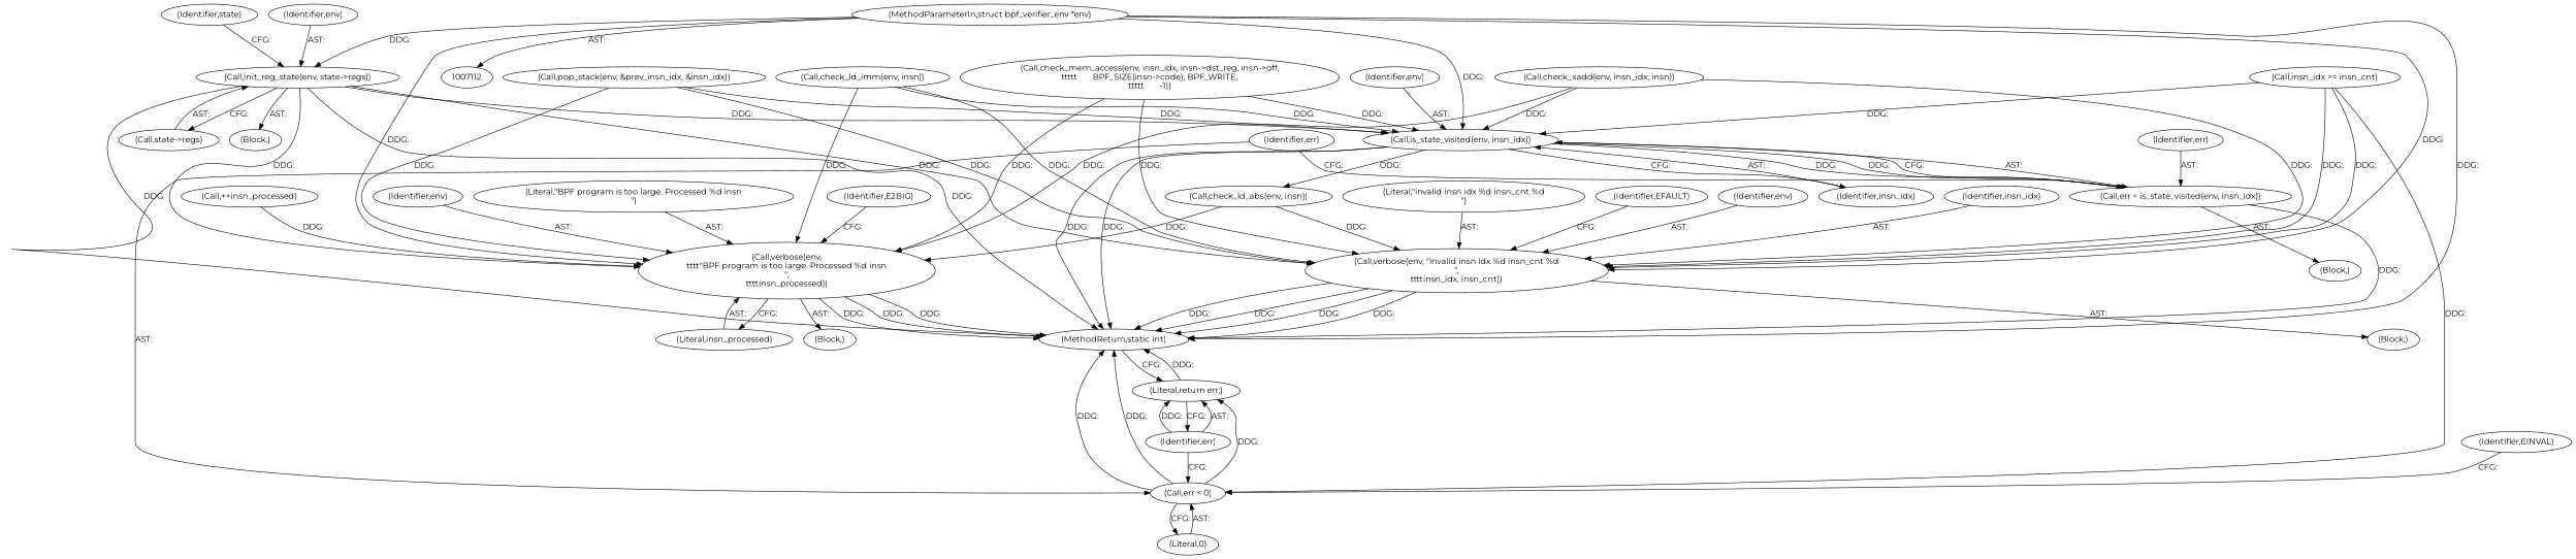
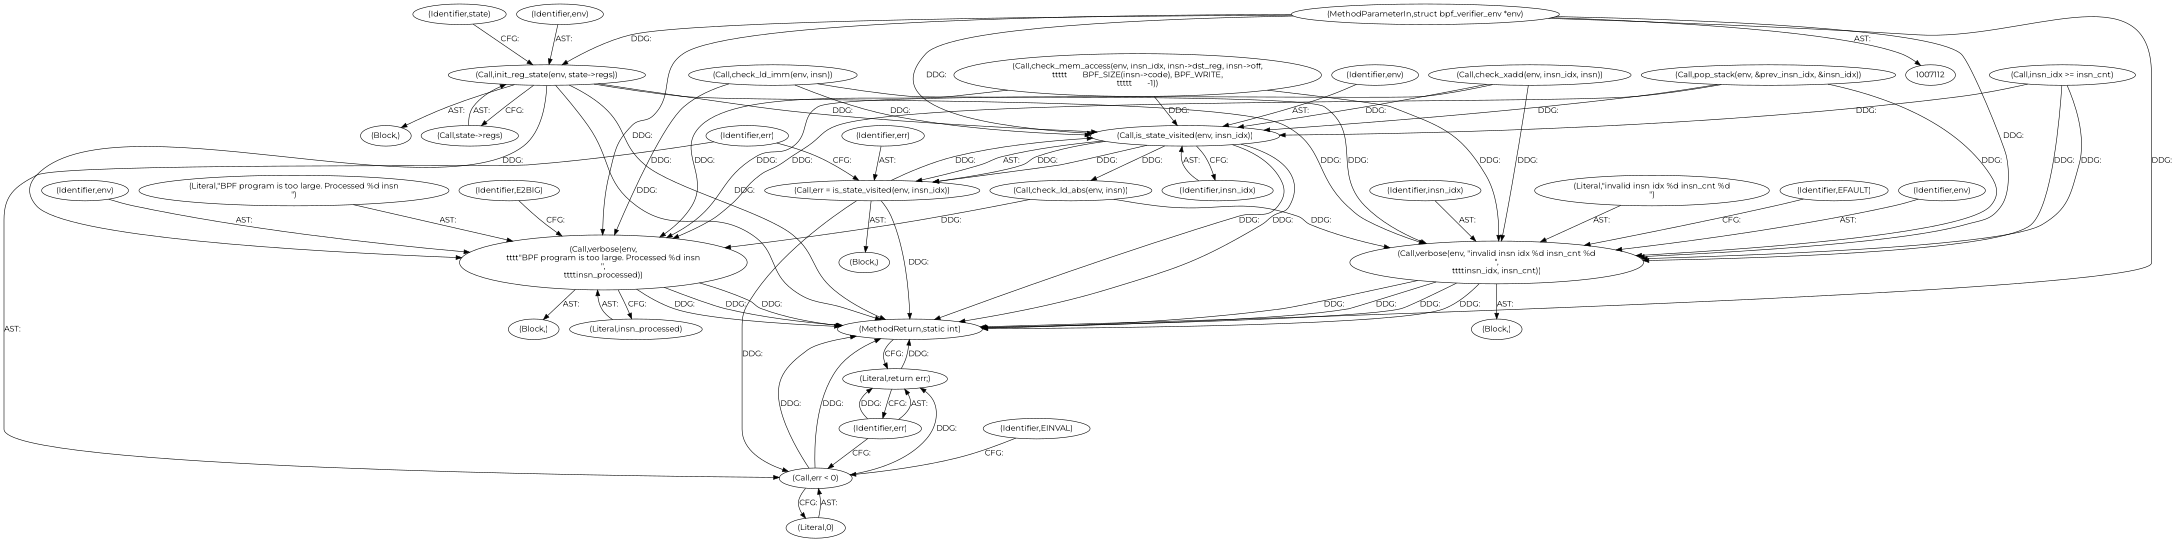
  digraph {
    fontname=Montserrat
    node [fontname=Montserrat]
    edge [fontname=Montserrat]
    n1 [label="(MethodParameterIn,struct bpf_verifier_env *env)"]
    n2 [label="(Call,init_reg_state(env, state->regs))"]
    n3 [label="(Call,verbose(env, \"invalid insn idx %d insn_cnt %d\n\",\n\t\t\t\tinsn_idx, insn_cnt))"]
    n4 [label="(Call,verbose(env,\n\t\t\t\t\"BPF program is too large. Processed %d insn\n\",\n\t\t\t\tinsn_processed))"]
    n5 [label="(Call,is_state_visited(env, insn_idx))"]
    n6 [label="(MethodReturn,static int)"]
    n7 [label=1007112]
    n8 [label="(Call,state->regs)"]
    n9 [label="(Block,)"]
    n10 [label="(Block,)"]
    n11 [label="(Literal,insn_processed)"]
    n12 [label="(Block,)"]
    n13 [label="(Call,err = is_state_visited(env, insn_idx))"]
    n14 [label="(Identifier,insn_idx)"]
    n15 [label="(Call,check_ld_abs(env, insn))"]
    n16 [label="(Literal,return err;)"]
    n17 [label="(Call,err < 0)"]
    n18 [label="(Block,)"]
    n19 [label="(Literal,0)"]
    n20 [label="(Identifier,err)"]
    n21 [label="(Literal,\"invalid insn idx %d insn_cnt %d\n\")"]
    n22 [label="(Identifier,env)"]
    n23 [label="(Identifier,EFAULT)"]
    n24 [label="(Identifier,env)"]
    n25 [label="(Call,check_mem_access(env, insn_idx, insn->dst_reg, insn->off,\n\t\t\t\t\t       BPF_SIZE(insn->code), BPF_WRITE,\n\t\t\t\t\t       -1))"]
    n26 [label="(Identifier,state)"]
    n27 [label="(Identifier,env)"]
    n28 [label="(Identifier,env)"]
    n29 [label="(Call,check_ld_imm(env, insn))"]
    n30 [label="(Call,insn_idx >= insn_cnt)"]
    n31 [label="(Identifier,err)"]
    n32 [label="(Identifier,insn_idx)"]
    n33 [label="(Literal,\"BPF program is too large. Processed %d insn\n\")"]
    n34 [label="(Identifier,EINVAL)"]
    n35 [label="(Call,check_xadd(env, insn_idx, insn))"]
    n36 [label="(Identifier,E2BIG)"]
-   n37 [label="(Call,++insn_processed)"]
    n38 [label="(Call,pop_stack(env, &prev_insn_idx, &insn_idx))"]
    n39 [label="(Identifier,err)"]
    n1 -> n2 [label="DDG: "]
    n1 -> n3 [label="DDG: "]
    n1 -> n4 [label="DDG: "]
    n1 -> n5 [label="DDG: "]
    n1 -> n6 [label="DDG: "]
    n1 -> n7 [label="AST: "]
    n2 -> n3 [label="DDG: "]
    n2 -> n4 [label="DDG: "]
    n2 -> n5 [label="DDG: "]
    n2 -> n6 [label="DDG: "]
    n2 -> n6 [label="DDG: "]
    n2 -> n8 [label="CFG: "]
    n2 -> n9 [label="AST: "]
    n3 -> n6 [label="DDG: "]
    n3 -> n6 [label="DDG: "]
    n3 -> n6 [label="DDG: "]
    n3 -> n6 [label="DDG: "]
    n3 -> n10 [label="AST: "]
    n4 -> n6 [label="DDG: "]
    n4 -> n6 [label="DDG: "]
    n4 -> n6 [label="DDG: "]
    n4 -> n11 [label="CFG: "]
    n4 -> n12 [label="AST: "]
    n5 -> n6 [label="DDG: "]
    n5 -> n6 [label="DDG: "]
    n5 -> n13 [label="AST: "]
    n5 -> n13 [label="DDG: "]
    n5 -> n13 [label="DDG: "]
    n5 -> n14 [label="CFG: "]
    n5 -> n15 [label="DDG: "]
    n6 -> n16 [label="CFG: "]
    n8 -> n2 [label="AST: "]
    n11 -> n4 [label="AST: "]
-   n13 -> n5 [label="CFG: "]
+   n13 -> n5 [label="DDG: "]
    n13 -> n6 [label="DDG: "]
-   n30 -> n17 [label="DDG: "]
+   n13 -> n17 [label="DDG: "]
    n13 -> n18 [label="AST: "]
    n14 -> n5 [label="AST: "]
    n15 -> n3 [label="DDG: "]
    n15 -> n4 [label="DDG: "]
    n16 -> n6 [label="DDG: "]
    n16 -> n20 [label="CFG: "]
    n17 -> n6 [label="DDG: "]
    n17 -> n6 [label="DDG: "]
    n17 -> n16 [label="DDG: "]
    n17 -> n19 [label="CFG: "]
    n19 -> n17 [label="AST: "]
    n20 -> n16 [label="AST: "]
    n20 -> n16 [label="DDG: "]
    n20 -> n17 [label="CFG: "]
    n21 -> n3 [label="AST: "]
    n22 -> n5 [label="AST: "]
    n23 -> n3 [label="CFG: "]
    n24 -> n3 [label="AST: "]
    n25 -> n3 [label="DDG: "]
    n25 -> n4 [label="DDG: "]
    n25 -> n5 [label="DDG: "]
    n26 -> n2 [label="CFG: "]
    n27 -> n4 [label="AST: "]
    n28 -> n2 [label="AST: "]
    n29 -> n3 [label="DDG: "]
    n29 -> n4 [label="DDG: "]
    n29 -> n5 [label="DDG: "]
    n30 -> n3 [label="DDG: "]
    n30 -> n3 [label="DDG: "]
    n30 -> n5 [label="DDG: "]
    n31 -> n13 [label="CFG: "]
    n31 -> n17 [label="AST: "]
    n32 -> n3 [label="AST: "]
    n33 -> n4 [label="AST: "]
    n34 -> n17 [label="CFG: "]
    n35 -> n3 [label="DDG: "]
    n35 -> n4 [label="DDG: "]
    n35 -> n5 [label="DDG: "]
    n36 -> n4 [label="CFG: "]
-   n37 -> n4 [label="DDG: "]
    n38 -> n3 [label="DDG: "]
    n38 -> n4 [label="DDG: "]
    n38 -> n5 [label="DDG: "]
    n39 -> n13 [label="AST: "]
  }
